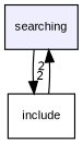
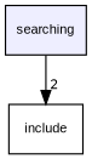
  digraph {
    compound=true
    fontname="Liberation Sans"
    node [fontname="Liberation Sans" fontsize=10 shape=box]
    edge [headlabel=2 labeldistance=1.5 labelfontname=Helvetica labelfontsize=10 fontname="Liberation Sans"]
    n1 [fillcolor="#eeeeff" label=searching pencolor=black style=filled]
    n2 [label=include]
    n1 -> n2
-   n2 -> n1
  }
